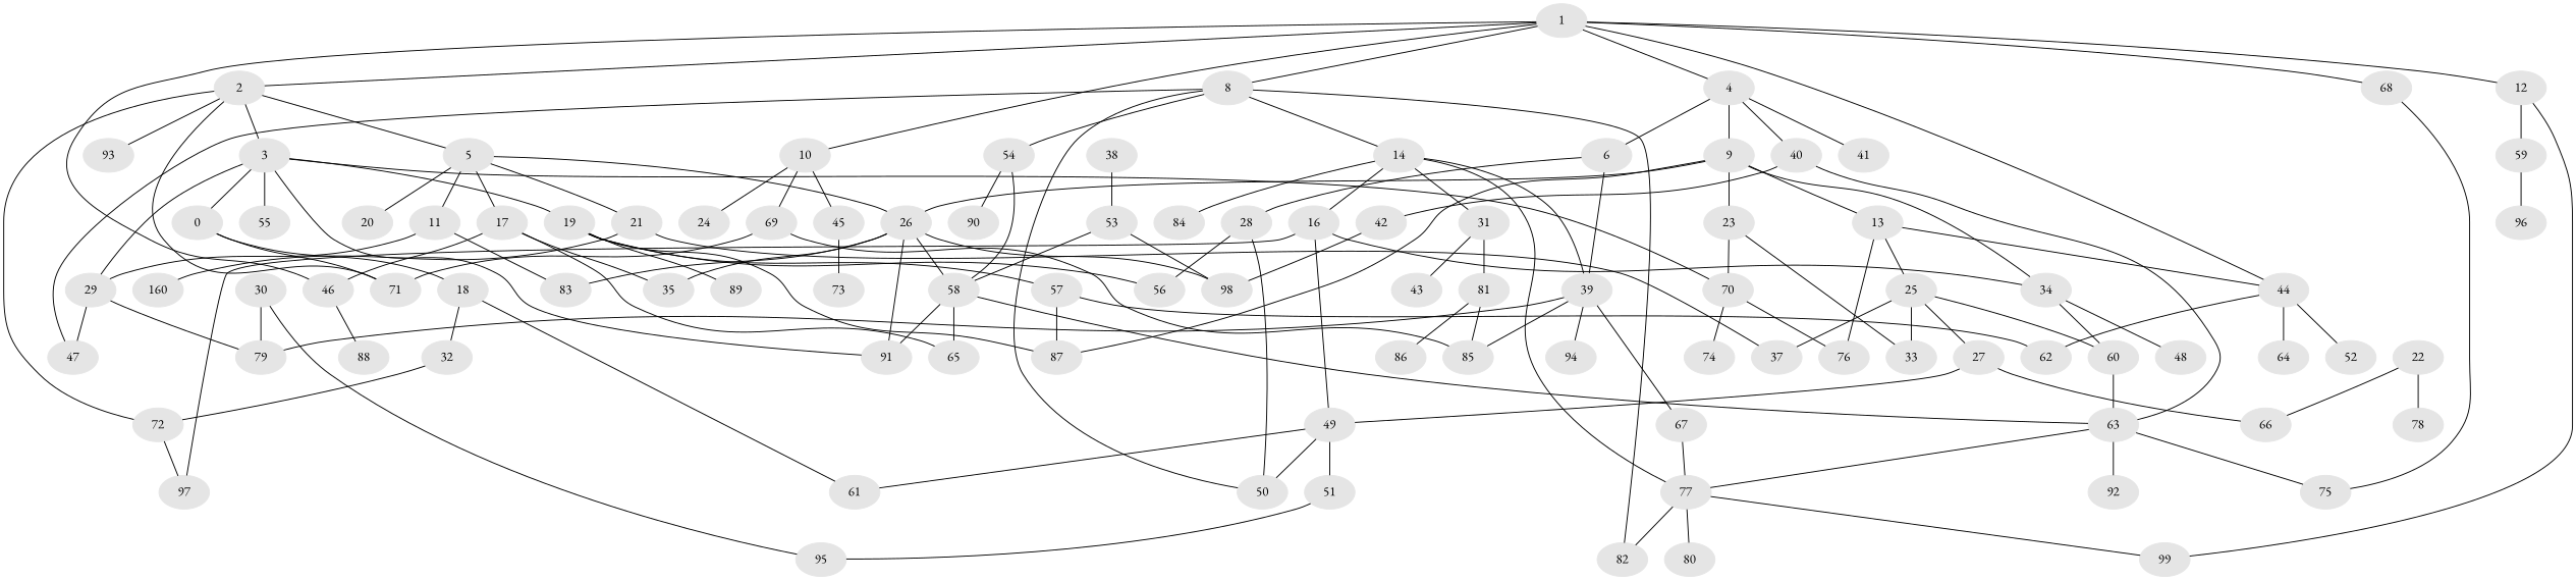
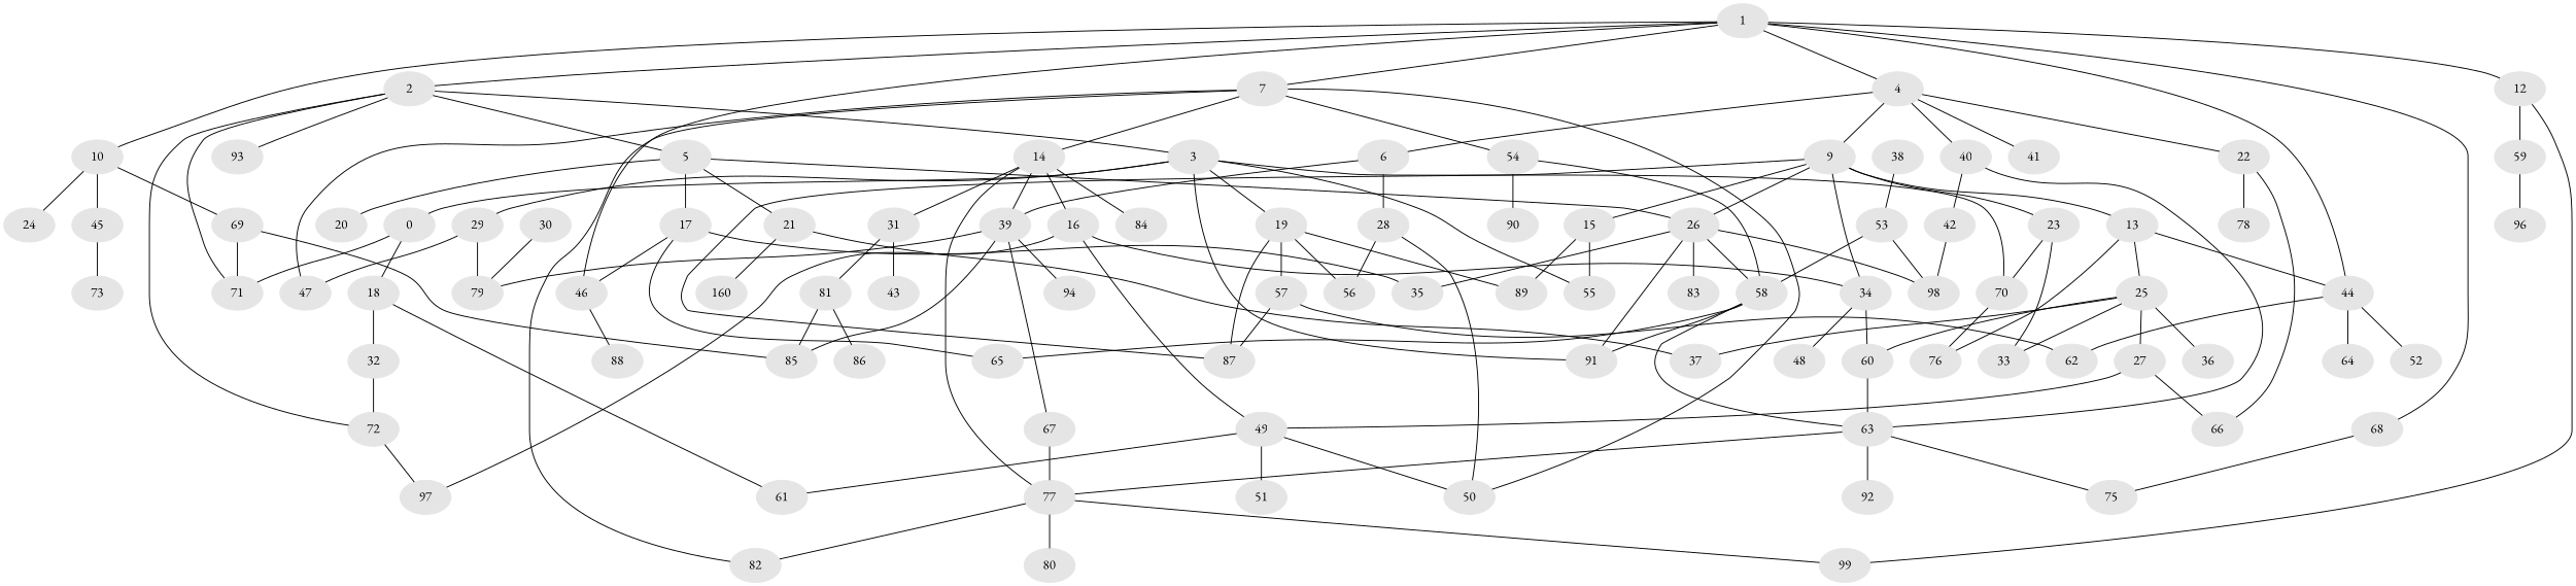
  graph {
    fontname="EB Garamond"
    node [color=gray90 fontname="EB Garamond" style=filled]
    edge [fontname="EB Garamond"]
    1
    2
    4
-   8
+   8 [label=7]
    10
    12
    44
    46
    68
    3
    5
    71
    72
    93
    6
    9
    22
    40
    41
    14
    47
    50
    54
    82
    24
    45
    69
    59
    99
    52
    62
    64
    88
    75
    n35 [label=0]
    19
    29
    55
    70
    91
-   11
    17
    20
    21
    26
    97
    18
    89
    56
    57
    87
    79
-   74
    76
    28
    39
    13
+   15
    23
    34
    66
    78
    42
    63
    83
    35
    65
    37
    n69 [label=160]
    98
    58
    67
    85
    94
    32
    61
    16
    31
    77
    84
    90
    25
    33
    60
    48
    73
    96
    27
+   36
    49
    43
    81
    80
    30
-   95
    51
    38
    53
    86
    92
    1 -- 2
    1 -- 4
    1 -- 8
    1 -- 10
    1 -- 12
    1 -- 44
    1 -- 46
    1 -- 68
    2 -- 3
    2 -- 5
    2 -- 71
    2 -- 72
    2 -- 93
    4 -- 6
    4 -- 9
+   4 -- 22
    4 -- 40
    4 -- 41
    8 -- 14
    8 -- 47
    8 -- 50
    8 -- 54
    8 -- 82
    10 -- 24
    10 -- 45
    10 -- 69
    12 -- 59
    12 -- 99
    44 -- 52
    44 -- 62
    44 -- 64
    46 -- 88
    68 -- 75
    3 -- n35
    3 -- 19
    3 -- 29
    3 -- 55
    3 -- 70
    3 -- 91
-   5 -- 11
    5 -- 17
    5 -- 20
    5 -- 21
    5 -- 26
    72 -- 97
    6 -- 28
    6 -- 39
    9 -- 26
    9 -- 87
    9 -- 13
+   9 -- 15
    9 -- 23
    9 -- 34
    22 -- 66
    22 -- 78
    40 -- 42
    40 -- 63
    14 -- 39
    14 -- 16
    14 -- 31
    14 -- 77
    14 -- 84
    54 -- 58
    54 -- 90
    45 -- 73
    69 -- 71
    69 -- 85
    59 -- 96
    n35 -- 71
    n35 -- 18
    19 -- 89
    19 -- 56
    19 -- 57
    19 -- 87
    29 -- 47
    29 -- 79
-   70 -- 74
    70 -- 76
-   11 -- 29
-   11 -- 83
    17 -- 46
    17 -- 35
    17 -- 65
    21 -- 37
    21 -- n69
    26 -- 91
    26 -- 83
    26 -- 35
    26 -- 98
    26 -- 58
    18 -- 32
    18 -- 61
    57 -- 62
    57 -- 87
    28 -- 50
    28 -- 56
    39 -- 79
    39 -- 67
    39 -- 85
    39 -- 94
    13 -- 44
    13 -- 76
    13 -- 25
+   15 -- 55
+   15 -- 89
    23 -- 70
    23 -- 33
    34 -- 60
    34 -- 48
    42 -- 98
    63 -- 75
    63 -- 77
    63 -- 92
    58 -- 91
    58 -- 63
    58 -- 65
    67 -- 77
    32 -- 72
    16 -- 97
    16 -- 34
    16 -- 49
    31 -- 43
    31 -- 81
    77 -- 82
    77 -- 99
    77 -- 80
    25 -- 37
    25 -- 33
    25 -- 60
    25 -- 27
+   25 -- 36
    60 -- 63
    27 -- 66
    27 -- 49
    49 -- 50
    49 -- 61
    49 -- 51
    81 -- 85
    81 -- 86
    30 -- 79
-   30 -- 95
-   51 -- 95
    38 -- 53
    53 -- 98
    53 -- 58
  }
